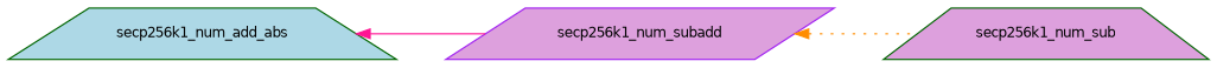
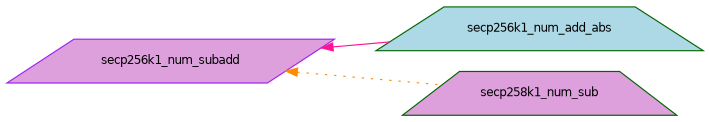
  digraph {
    rankdir=LR
    node [color=darkgreen fillcolor=plum fontname=Helvetica fontsize=10 shape=trapezium style=filled]
    edge [dir=back fontname=Helvetica fontsize=10 labelfontname=Helvetica labelfontsize=10]
    n1 [fillcolor=lightblue fontcolor=black height=0.2 label=secp256k1_num_add_abs width=0.4]
    n2 [color=purple height=0.2 label=secp256k1_num_subadd shape=parallelogram width=0.4]
-   n3 [height=0.2 label=secp256k1_num_sub width=0.4]
-   n1 -> n2 [color=deeppink style=solid]
+   n3 [height=0.2 label=secp258k1_num_sub width=0.4]
+   n2 -> n1 [color=deeppink style=solid]
    n2 -> n3 [color=darkorange style=dotted]
  }
